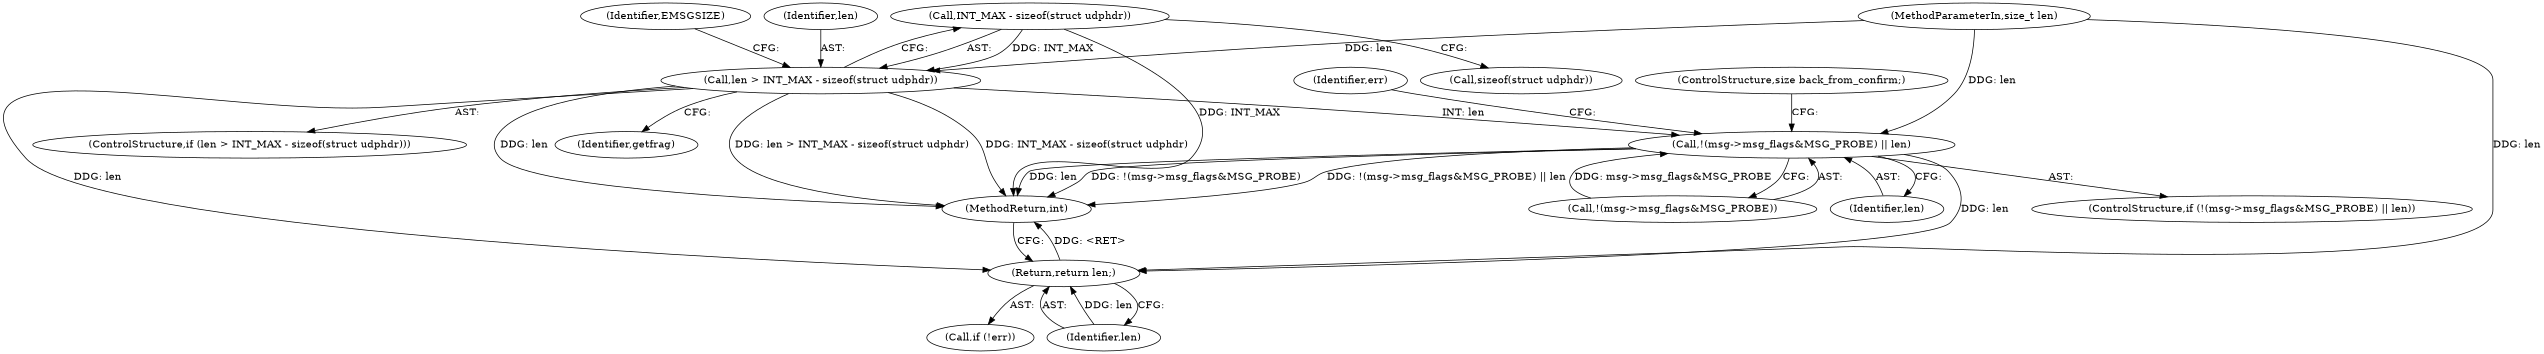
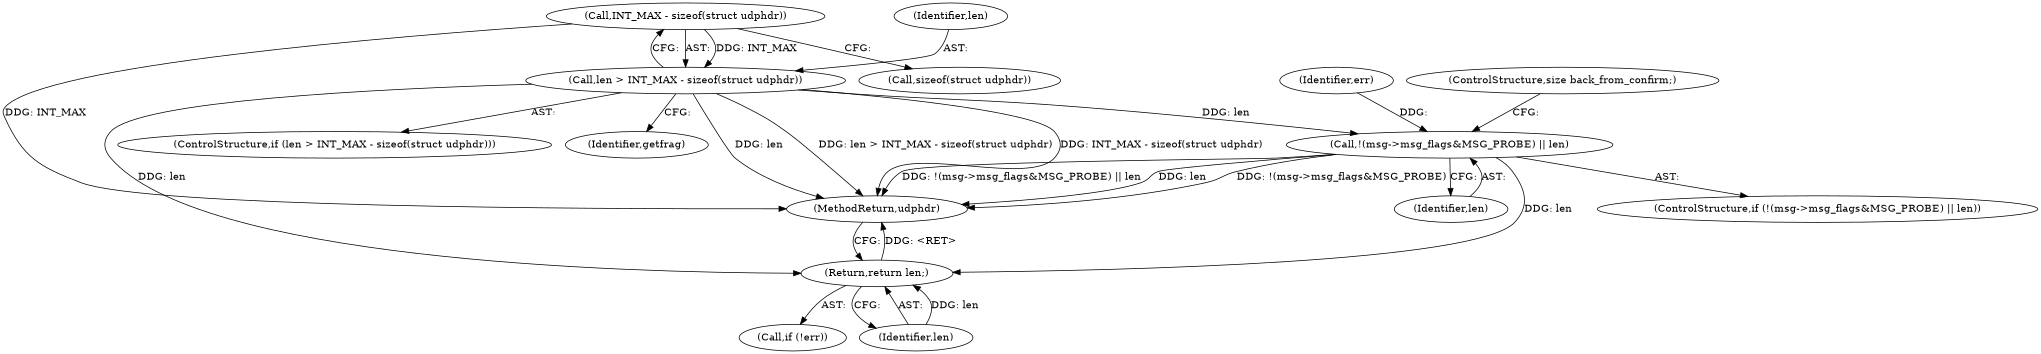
  digraph {
    n1 [label="(Call,INT_MAX - sizeof(struct udphdr))"]
    n2 [label="(Call,len > INT_MAX - sizeof(struct udphdr))"]
    n3 [label="(Call,sizeof(struct udphdr))"]
-   n4 [label="(MethodReturn,int)"]
+   n4 [label="(MethodReturn,udphdr)"]
    n5 [label="(Return,return len;)"]
    n6 [label="(Call,!(msg->msg_flags&MSG_PROBE) || len)"]
    n7 [label="(ControlStructure,if (len > INT_MAX - sizeof(struct udphdr)))"]
    n8 [label="(Identifier,getfrag)"]
    n9 [label="(Call,if (!err))"]
    n10 [label="(Identifier,len)"]
    n11 [label="(ControlStructure,if (!(msg->msg_flags&MSG_PROBE) || len))"]
    n12 [label="(Identifier,len)"]
-   n13 [label="(Call,!(msg->msg_flags&MSG_PROBE))"]
    n14 [label="(Identifier,err)"]
-   n15 [label="(MethodParameterIn,size_t len)"]
    n16 [label="(ControlStructure,size back_from_confirm;)"]
    n17 [label="(Identifier,len)"]
-   n18 [label="(Identifier,EMSGSIZE)"]
    n1 -> n2 [label="AST: "]
    n1 -> n2 [label="DDG: INT_MAX"]
    n1 -> n3 [label="CFG: "]
    n1 -> n4 [label="DDG: INT_MAX"]
    n2 -> n1 [label="CFG: "]
    n2 -> n4 [label="DDG: len > INT_MAX - sizeof(struct udphdr)"]
    n2 -> n4 [label="DDG: INT_MAX - sizeof(struct udphdr)"]
    n2 -> n4 [label="DDG: len"]
    n2 -> n5 [label="DDG: len"]
-   n2 -> n6 [label="INT: len"]
+   n2 -> n6 [label="DDG: len"]
    n2 -> n7 [label="AST: "]
    n2 -> n8 [label="CFG: "]
    n4 -> n5 [label="CFG: "]
    n5 -> n4 [label="DDG: <RET>"]
    n5 -> n9 [label="AST: "]
    n5 -> n10 [label="CFG: "]
    n6 -> n4 [label="DDG: !(msg->msg_flags&MSG_PROBE) || len"]
    n6 -> n4 [label="DDG: len"]
    n6 -> n4 [label="DDG: !(msg->msg_flags&MSG_PROBE)"]
    n6 -> n5 [label="DDG: len"]
    n6 -> n11 [label="AST: "]
    n6 -> n12 [label="CFG: "]
-   n6 -> n13 [label="CFG: "]
    n10 -> n5 [label="AST: "]
    n10 -> n5 [label="DDG: len"]
    n12 -> n6 [label="AST: "]
-   n13 -> n6 [label="AST: "]
-   n13 -> n6 [label="DDG: msg->msg_flags&MSG_PROBE"]
-   n14 -> n6 [label="CFG: "]
-   n15 -> n2 [label="DDG: len"]
-   n15 -> n5 [label="DDG: len"]
-   n15 -> n6 [label="DDG: len"]
+   n14 -> n6 [label="DDG: "]
    n16 -> n6 [label="CFG: "]
    n17 -> n2 [label="AST: "]
-   n18 -> n2 [label="CFG: "]
  }
